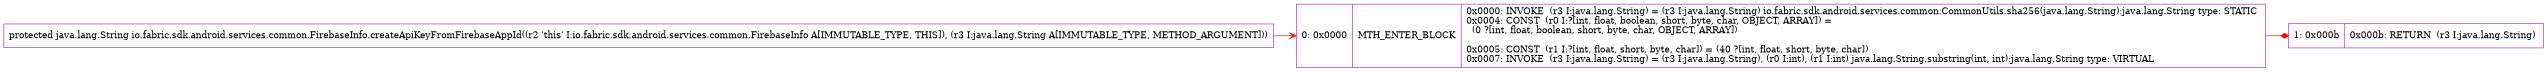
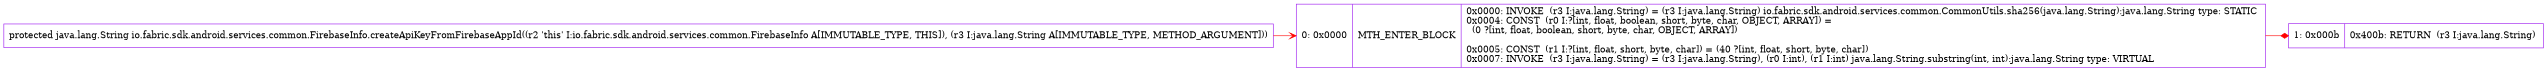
  digraph {
    rankdir=LR
    node [shape=record color=purple]
    edge [color=red]
    n1 [label="{0\:\ 0x0000|MTH_ENTER_BLOCK\l|0x0000: INVOKE  (r3 I:java.lang.String) = (r3 I:java.lang.String) io.fabric.sdk.android.services.common.CommonUtils.sha256(java.lang.String):java.lang.String type: STATIC \l0x0004: CONST  (r0 I:?[int, float, boolean, short, byte, char, OBJECT, ARRAY]) = \l  (0 ?[int, float, boolean, short, byte, char, OBJECT, ARRAY])\l \l0x0005: CONST  (r1 I:?[int, float, short, byte, char]) = (40 ?[int, float, short, byte, char]) \l0x0007: INVOKE  (r3 I:java.lang.String) = (r3 I:java.lang.String), (r0 I:int), (r1 I:int) java.lang.String.substring(int, int):java.lang.String type: VIRTUAL \l}"]
-   n2 [label="{1\:\ 0x000b|0x000b: RETURN  (r3 I:java.lang.String) \l}"]
+   n2 [label="{1\:\ 0x000b|0x400b: RETURN  (r3 I:java.lang.String) \l}"]
    n3 [label="{protected java.lang.String io.fabric.sdk.android.services.common.FirebaseInfo.createApiKeyFromFirebaseAppId((r2 'this' I:io.fabric.sdk.android.services.common.FirebaseInfo A[IMMUTABLE_TYPE, THIS]), (r3 I:java.lang.String A[IMMUTABLE_TYPE, METHOD_ARGUMENT])) }"]
    n1 -> n2 [arrowhead=diamond]
    n3 -> n1 [arrowhead=vee]
  }
